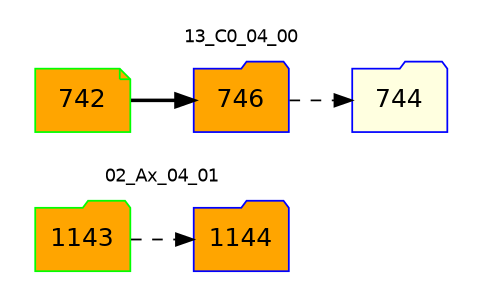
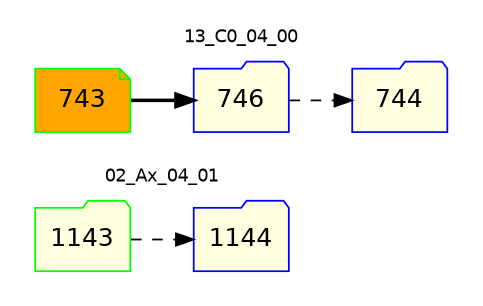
  digraph {
    fontname="DejaVu Sans"
    rankdir=LR
    node [color=blue fillcolor=lightyellow fontname="DejaVu Sans" shape=folder style=filled]
    edge [color=black fontname="DejaVu Sans" style=dashed]
-   n1 [color=green fillcolor=orange label=1143]
-   n2 [fillcolor=orange label=1144]
-   n3 [color=green fillcolor=orange label=742 shape=note]
-   n4 [fillcolor=orange label=746]
+   n1 [color=green label=1143]
+   n2 [label=1144]
+   n3 [color=green fillcolor=orange label=743 shape=note]
+   n4 [label=746]
    n5 [label=744]
    subgraph cluster_1 {
      color=white
      fontsize=10
      label="02_Ax_04_01"
      n1
      n2
    }
    subgraph cluster_2 {
      color=white
      fontsize=10
      label="13_C0_04_00"
      n3
      n4
      n5
    }
    n1 -> n2
    n3 -> n4 [style=bold]
    n4 -> n5
  }
